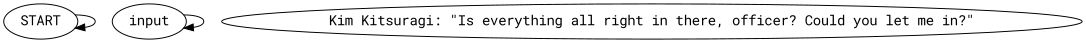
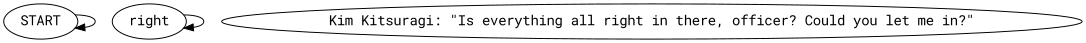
  digraph {
    fontname="Roboto Mono"
    node [fontname="Roboto Mono"]
    edge [fontname="Roboto Mono"]
    n1 [label=START]
-   n2 [label=input]
+   n2 [label=right]
    n3 [label="Kim Kitsuragi: \"Is everything all right in there, officer? Could you let me in?\""]
    n1 -> n1
    n2 -> n2
  }
